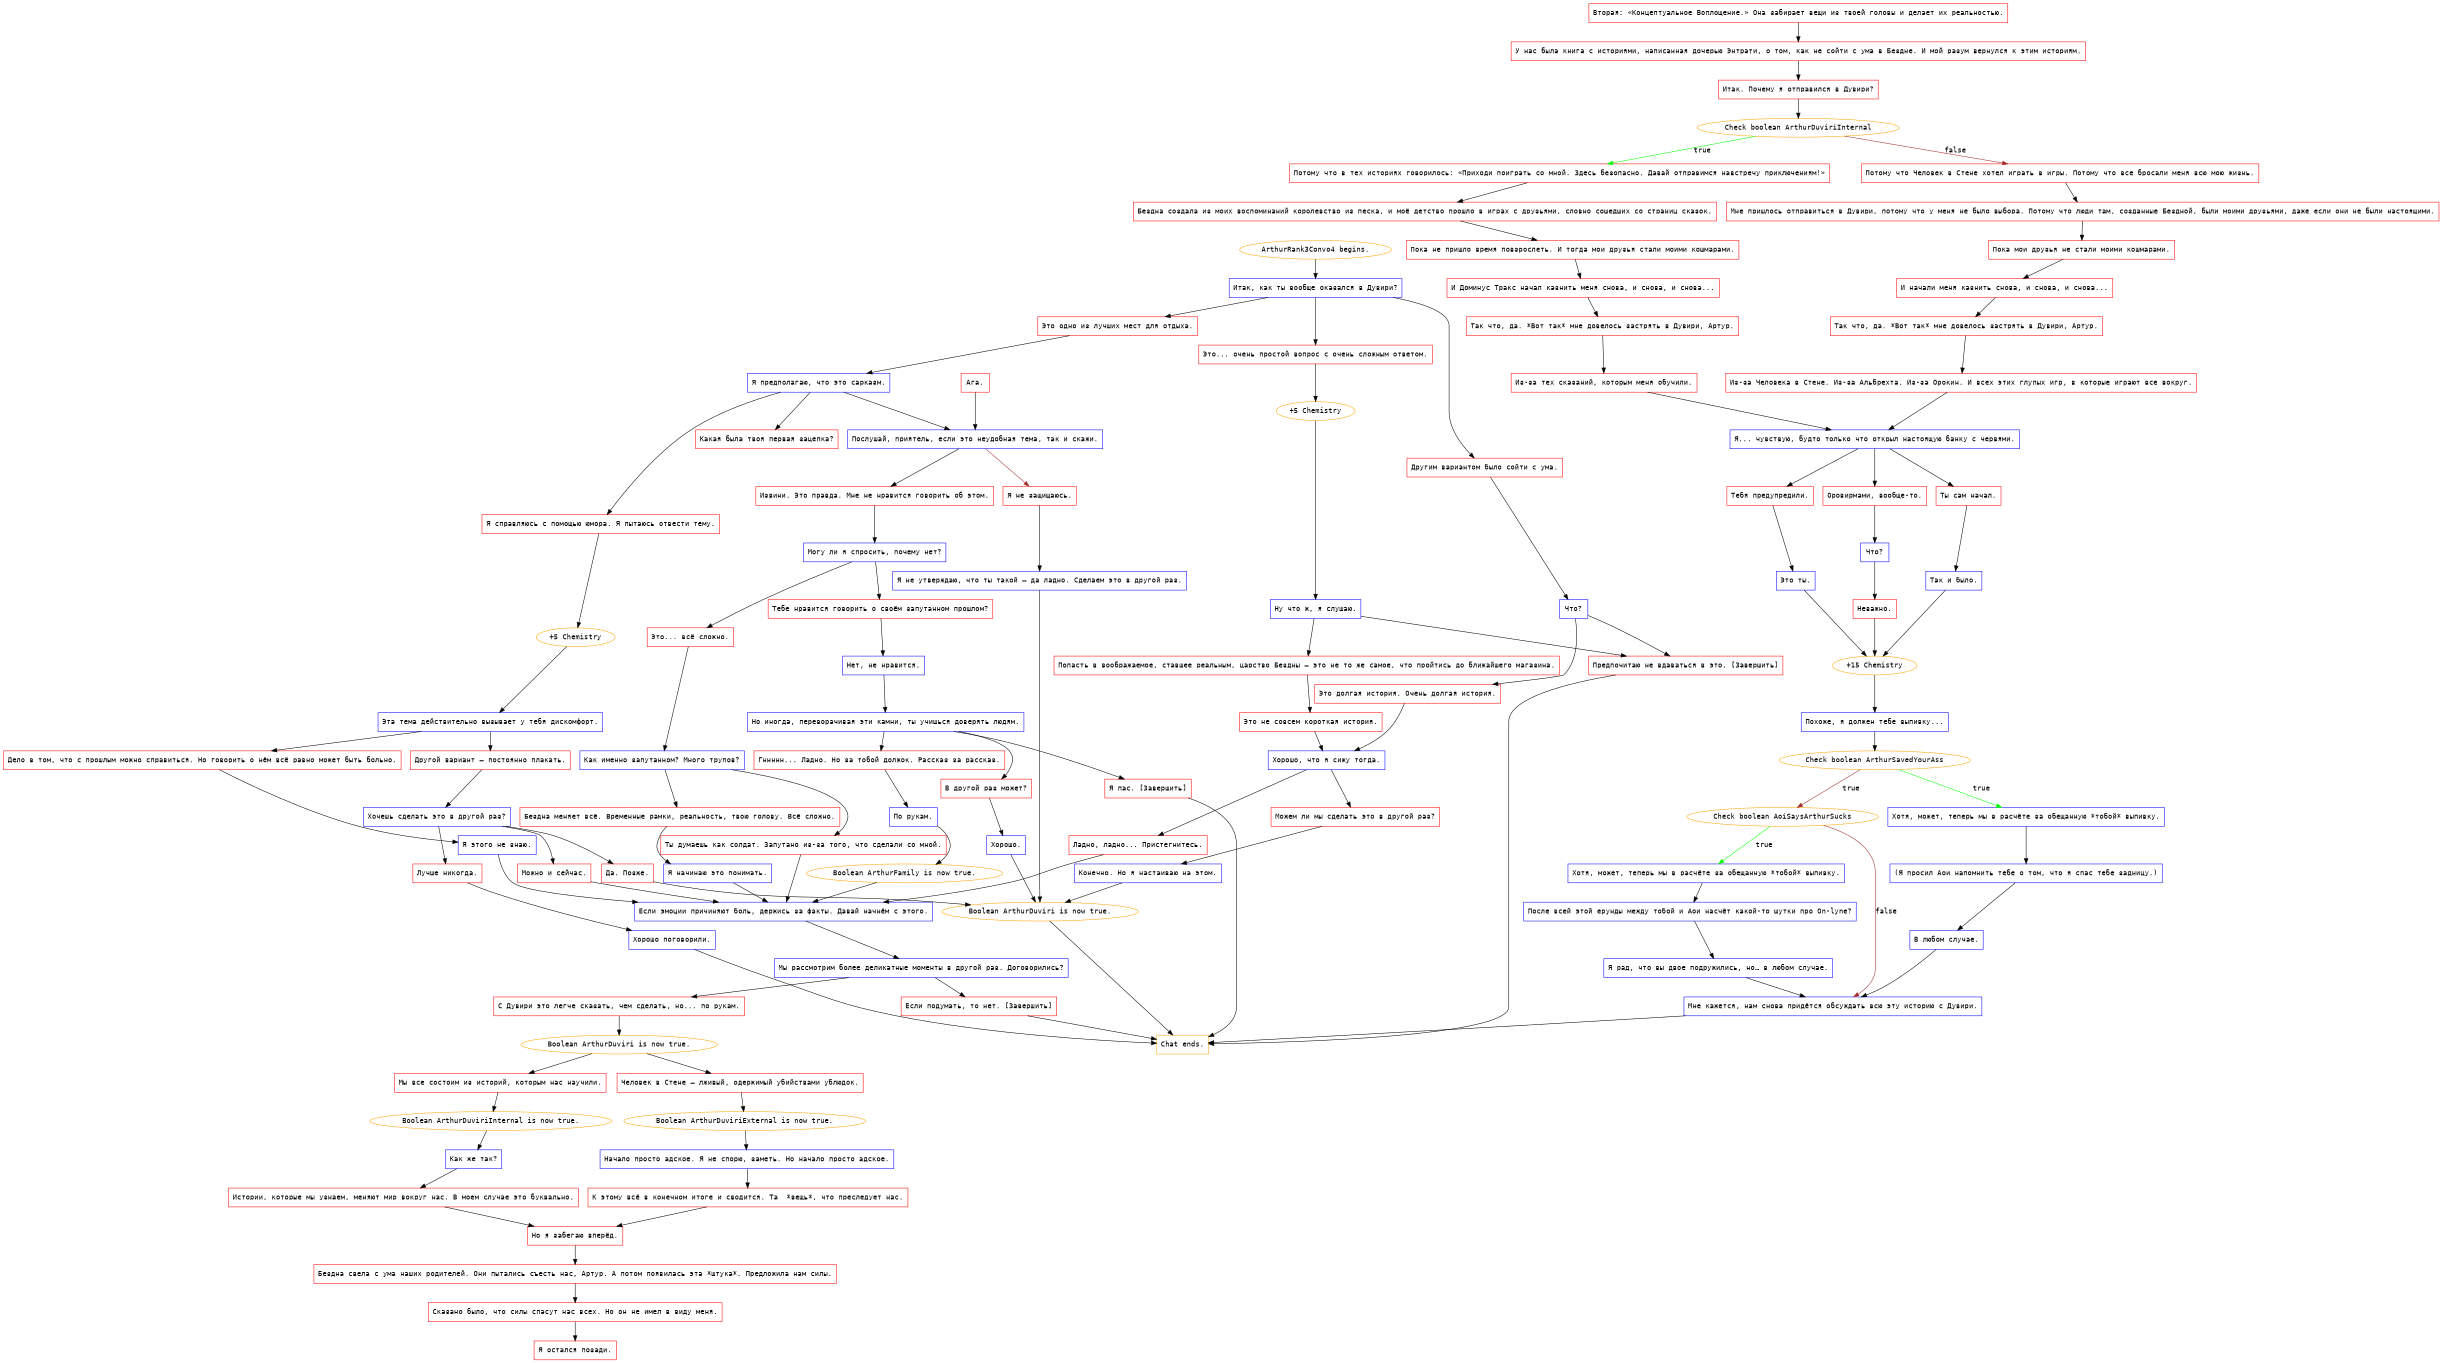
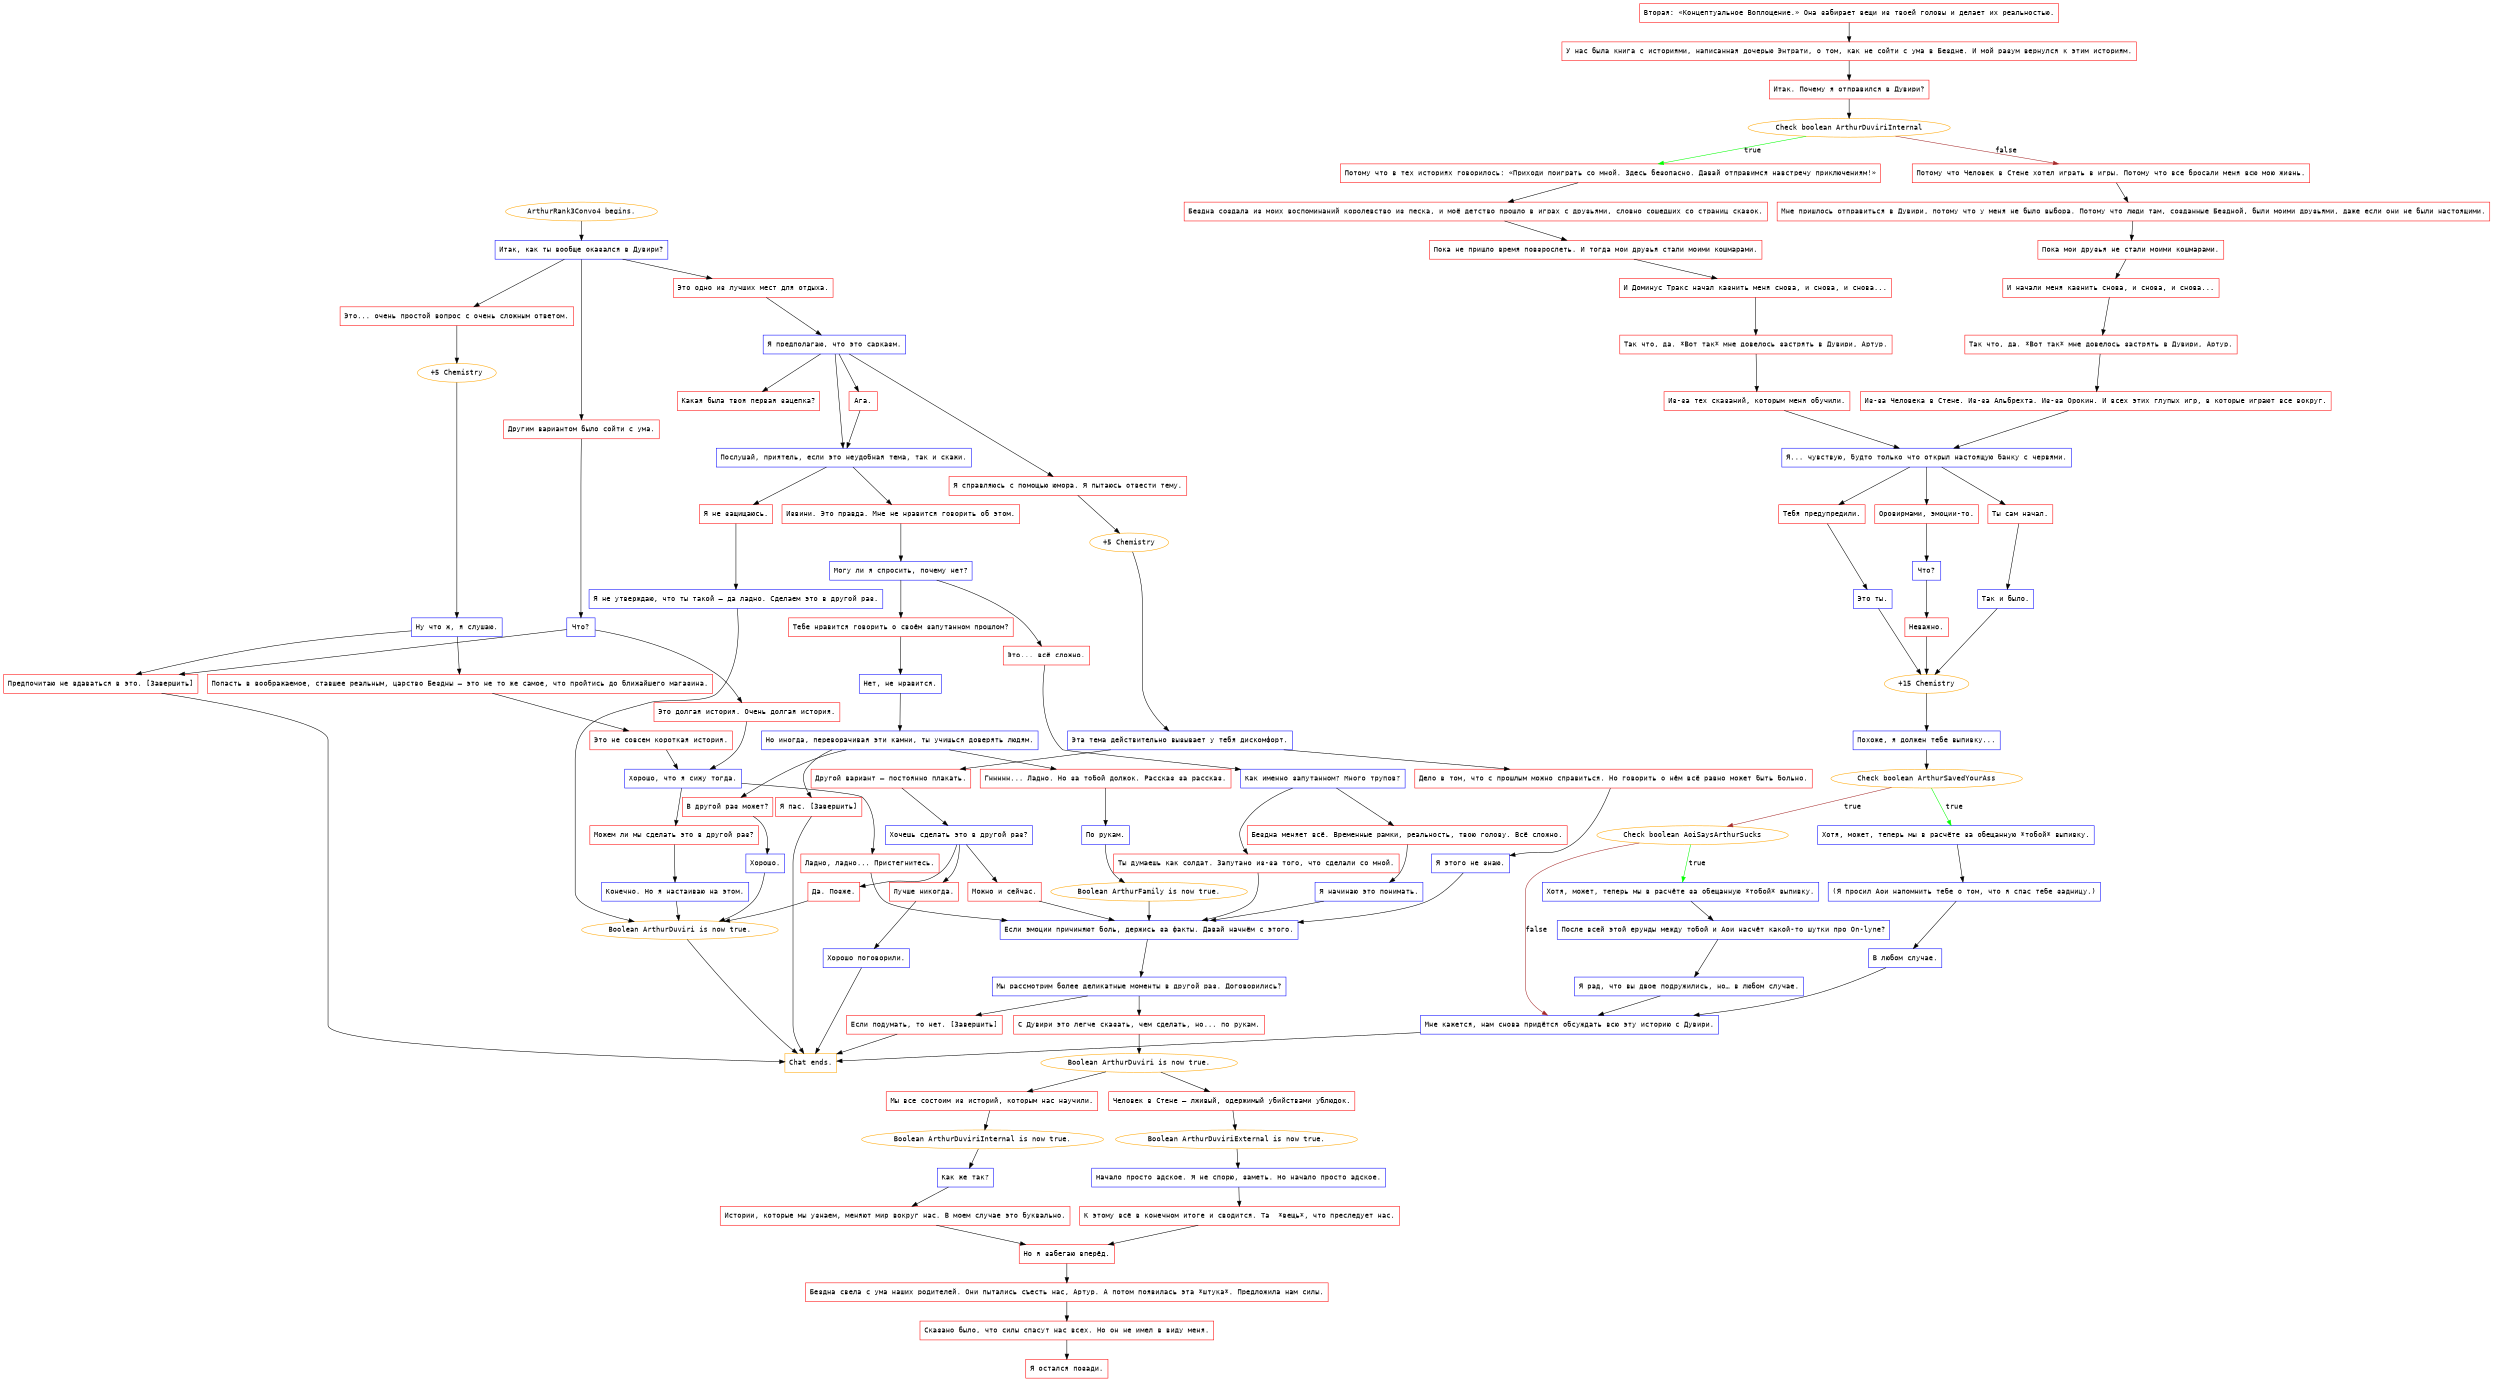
  digraph {
    fontname="DejaVu Sans Mono"
    node [color=red fontname="DejaVu Sans Mono" shape=box]
    edge [fontname="DejaVu Sans Mono"]
    "ArthurRank3Convo4 begins." [color=orange shape=""]
    n2 [color=blue label="Итак, как ты вообще оказался в Дувири?"]
    n3 [label="Это... очень простой вопрос с очень сложным ответом."]
    n4 [label="Другим вариантом было сойти с ума."]
    n5 [label="Это одно из лучших мест для отдыха."]
    n6 [color=orange label="+5 Chemistry" shape=""]
    n7 [color=blue label="Что?"]
    n8 [color=blue label="Я предполагаю, что это сарказм."]
    n9 [color=blue label="Ну что ж, я слушаю."]
    n10 [label="Это долгая история. Очень долгая история."]
    n11 [label="Предпочитаю не вдаваться в это. [Завершить]"]
    n12 [label="Я справляюсь с помощью юмора. Я пытаюсь отвести тему."]
    n13 [label="Ага."]
    n14 [label="Какая была твоя первая зацепка?"]
    n15 [color=blue label="Послушай, приятель, если это неудобная тема, так и скажи."]
    n16 [label="Попасть в воображаемое, ставшее реальным, царство Бездны — это не то же самое, что пройтись до ближайшего магазина."]
    n17 [color=blue label="Хорошо, что я сижу тогда."]
    "Chat ends." [color=orange]
    n19 [color=orange label="+5 Chemistry" shape=""]
    n20 [label="Это не совсем короткая история."]
    n21 [label="Ладно, ладно... Пристегнитесь."]
    n22 [label="Можем ли мы сделать это в другой раз?"]
    n23 [color=blue label="Эта тема действительно вызывает у тебя дискомфорт."]
    n24 [label="Извини. Это правда. Мне не нравится говорить об этом."]
    n25 [label="Я не защищаюсь."]
    n26 [color=blue label="Если эмоции причиняют боль, держись за факты. Давай начнём с этого."]
    n27 [color=blue label="Конечно. Но я настаиваю на этом."]
    n28 [label="Дело в том, что с прошлым можно справиться. Но говорить о нём всё равно может быть больно."]
    n29 [label="Другой вариант — постоянно плакать."]
    n30 [color=blue label="Могу ли я спросить, почему нет?"]
    n31 [color=blue label="Я не утверждаю, что ты такой — да ладно. Сделаем это в другой раз."]
    n32 [color=blue label="Мы рассмотрим более деликатные моменты в другой раз. Договорились?"]
    n33 [color=orange label="Boolean ArthurDuviri is now true." shape=""]
    n34 [color=blue label="Я этого не знаю."]
    n35 [color=blue label="Хочешь сделать это в другой раз?"]
    n36 [label="Это... всё сложно."]
    n37 [label="Тебе нравится говорить о своём запутанном прошлом?"]
    n38 [label="С Дувири это легче сказать, чем сделать, но... по рукам."]
    n39 [label="Если подумать, то нет. [Завершить]"]
    n40 [label="Можно и сейчас."]
    n41 [label="Да. Позже."]
    n42 [label="Лучше никогда."]
    n43 [color=blue label="Как именно запутанном? Много трупов?"]
    n44 [color=blue label="Нет, не нравится."]
    n45 [color=orange label="Boolean ArthurDuviri is now true." shape=""]
    n46 [color=blue label="Хорошо поговорили."]
    n47 [label="Бездна меняет всё. Временные рамки, реальность, твою голову. Всё сложно."]
    n48 [label="Ты думаешь как солдат. Запутано из-за того, что сделали со мной."]
    n49 [color=blue label="Но иногда, переворачивая эти камни, ты учишься доверять людям."]
    n50 [label="Мы все состоим из историй, которым нас научили."]
    n51 [label="Человек в Стене — лживый, одержимый убийствами ублюдок."]
    n52 [color=blue label="Я начинаю это понимать."]
    n53 [label="Гннннн... Ладно. Но за тобой должок. Рассказ за рассказ."]
    n54 [label="В другой раз может?"]
    n55 [label="Я пас. [Завершить]"]
    n56 [color=orange label="Boolean ArthurDuviriInternal is now true." shape=""]
    n57 [color=orange label="Boolean ArthurDuviriExternal is now true." shape=""]
    n58 [color=blue label="По рукам."]
    n59 [color=blue label="Хорошо."]
    n60 [color=blue label="Как же так?"]
    n61 [color=blue label="Начало просто адское. Я не спорю, заметь. Но начало просто адское."]
    n62 [color=orange label="Boolean ArthurFamily is now true." shape=""]
    n63 [label="Истории, которые мы узнаем, меняют мир вокруг нас. В моем случае это буквально."]
    n64 [label="К этому всё в конечном итоге и сводится. Та  *вещь*, что преследует нас."]
    n65 [label="Но я забегаю вперёд."]
    n66 [label="Бездна свела с ума наших родителей. Они пытались съесть нас, Артур. А потом появилась эта *штука*. Предложила нам силы."]
    n67 [label="Сказано было, что силы спасут нас всех. Но он не имел в виду меня."]
    n68 [label="Я остался позади."]
    n69 [label="Вторая: «Концептуальное Воплощение.» Она забирает вещи из твоей головы и делает их реальностью."]
    n70 [label="У нас была книга с историями, написанная дочерью Энтрати, о том, как не сойти с ума в Бездне. И мой разум вернулся к этим историям."]
    n71 [label="Итак. Почему я отправился в Дувири?"]
    n72 [color=orange label="Check boolean ArthurDuviriInternal" shape=""]
    n73 [label="Потому что в тех историях говорилось: «Приходи поиграть со мной. Здесь безопасно. Давай отправимся навстречу приключениям!»"]
    n74 [label="Потому что Человек в Стене хотел играть в игры. Потому что все бросали меня всю мою жизнь."]
    n75 [label="Бездна создала из моих воспоминаний королевство из песка, и моё детство прошло в играх с друзьями, словно сошедших со страниц сказок."]
    n76 [label="Мне пришлось отправиться в Дувири, потому что у меня не было выбора. Потому что люди там, созданные Бездной, были моими друзьями, даже если они не были настоящими."]
    n77 [label="Пока не пришло время повзрослеть. И тогда мои друзья стали моими кошмарами."]
    n78 [label="Пока мои друзья не стали моими кошмарами."]
    n79 [label="И Доминус Тракс начал казнить меня снова, и снова, и снова..."]
    n80 [label="И начали меня казнить снова, и снова, и снова..."]
    n81 [label="Так что, да. *Вот так* мне довелось застрять в Дувири, Артур."]
    n82 [label="Так что, да. *Вот так* мне довелось застрять в Дувири, Артур."]
    n83 [label="Из-за тех сказаний, которым меня обучили."]
    n84 [label="Из-за Человека в Стене. Из-за Альбрехта. Из-за Орокин. И всех этих глупых игр, в которые играют все вокруг."]
    n85 [color=blue label="Я... чувствую, будто только что открыл настоящую банку с червями."]
-   n86 [label="Оровирмами, вообще-то."]
+   n86 [label="Оровирмами, эмоции-то."]
    n87 [label="Ты сам начал."]
    n88 [label="Тебя предупредили."]
    n89 [color=blue label="Что?"]
    n90 [color=blue label="Так и было."]
    n91 [color=blue label="Это ты."]
    n92 [label="Неважно."]
    n93 [color=orange label="+15 Chemistry" shape=""]
    n94 [color=blue label="Похоже, я должен тебе выпивку..."]
    n95 [color=orange label="Check boolean ArthurSavedYourAss" shape=""]
    n96 [color=blue label="Хотя, может, теперь мы в расчёте за обещанную *тобой* выпивку."]
    n97 [color=orange label="Check boolean AoiSaysArthurSucks" shape=""]
    n98 [color=blue label="(Я просил Аои напомнить тебе о том, что я спас тебе задницу.)"]
    n99 [color=blue label="Хотя, может, теперь мы в расчёте за обещанную *тобой* выпивку."]
    n100 [color=blue label="Мне кажется, нам снова придётся обсуждать всю эту историю с Дувири."]
    n101 [color=blue label="В любом случае."]
    n102 [color=blue label="После всей этой ерунды между тобой и Аои насчёт какой-то шутки про On-lyne?"]
    n103 [color=blue label="Я рад, что вы двое подружились, но… в любом случае."]
    "ArthurRank3Convo4 begins." -> n2
    n2 -> n3
    n2 -> n4
    n2 -> n5
    n3 -> n6
    n4 -> n7
    n5 -> n8
    n6 -> n9
    n7 -> n10
    n7 -> n11
    n8 -> n12
+   n8 -> n13
    n8 -> n14
    n8 -> n15
    n9 -> n11
    n9 -> n16
    n10 -> n17
    n11 -> "Chat ends."
    n12 -> n19
    n13 -> n15
    n15 -> n24
-   n15 -> n25 [color=brown]
+   n15 -> n25
    n16 -> n20
    n17 -> n21
    n17 -> n22
    n19 -> n23
    n20 -> n17
    n21 -> n26
    n22 -> n27
    n23 -> n28
    n23 -> n29
    n24 -> n30
    n25 -> n31
    n26 -> n32
    n27 -> n33
    n28 -> n34
    n29 -> n35
    n30 -> n36
    n30 -> n37
    n31 -> n33
    n32 -> n38
    n32 -> n39
    n33 -> "Chat ends."
    n34 -> n26
    n35 -> n40
    n35 -> n41
    n35 -> n42
    n36 -> n43
    n37 -> n44
    n38 -> n45
    n39 -> "Chat ends."
    n40 -> n26
    n41 -> n33
    n42 -> n46
    n43 -> n47
    n43 -> n48
    n44 -> n49
    n45 -> n50
    n45 -> n51
    n46 -> "Chat ends."
    n47 -> n52
    n48 -> n26
    n49 -> n53
    n49 -> n54
    n49 -> n55
    n50 -> n56
    n51 -> n57
    n52 -> n26
    n53 -> n58
    n54 -> n59
    n55 -> "Chat ends."
    n56 -> n60
    n57 -> n61
    n58 -> n62
    n59 -> n33
    n60 -> n63
    n61 -> n64
    n62 -> n26
    n63 -> n65
    n64 -> n65
    n65 -> n66
    n66 -> n67
    n67 -> n68
    n69 -> n70
    n70 -> n71
    n71 -> n72
    n72 -> n73 [color=green label=true]
    n72 -> n74 [color=brown label=false]
    n73 -> n75
    n74 -> n76
    n75 -> n77
    n76 -> n78
    n77 -> n79
    n78 -> n80
    n79 -> n81
    n80 -> n82
    n81 -> n83
    n82 -> n84
    n83 -> n85
    n84 -> n85
    n85 -> n86
    n85 -> n87
    n85 -> n88
    n86 -> n89
    n87 -> n90
    n88 -> n91
    n89 -> n92
    n90 -> n93
    n91 -> n93
    n92 -> n93
    n93 -> n94
    n94 -> n95
    n95 -> n96 [color=green label=true]
    n95 -> n97 [color=brown label=true]
    n96 -> n98
    n97 -> n99 [color=green label=true]
    n97 -> n100 [color=brown label=false]
    n98 -> n101
    n99 -> n102
    n100 -> "Chat ends."
    n101 -> n100
    n102 -> n103
    n103 -> n100
  }
